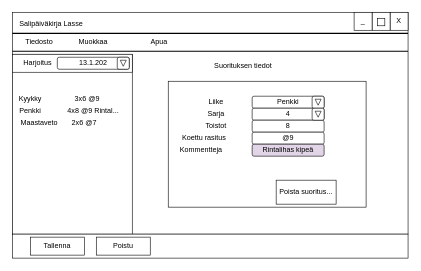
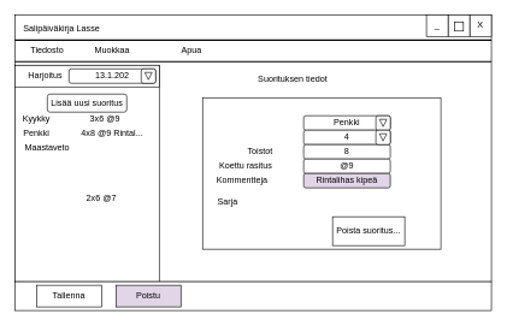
  <mxCell id="0" />
  <mxCell id="1" parent="0" />
  <mxCell id="2" value="" style="rounded=0;whiteSpace=wrap;html=1;" parent="1" vertex="1"><mxGeometry x="20" y="20" width="660" height="370" as="geometry" /></mxCell>
  <mxCell id="3" value="" style="line;strokeWidth=2;html=1;" parent="1" vertex="1"><mxGeometry x="20" y="50" width="660" height="10" as="geometry" /></mxCell>
  <mxCell id="4" value="X" style="rounded=0;whiteSpace=wrap;html=1;" parent="1" vertex="1"><mxGeometry x="650" y="20" width="30" height="30" as="geometry" /></mxCell>
  <mxCell id="5" value="Salipäiväkirja Lasse" style="text;html=1;strokeColor=none;fillColor=none;align=center;verticalAlign=middle;whiteSpace=wrap;rounded=0;" parent="1" vertex="1"><mxGeometry x="30" y="30" width="110" height="20" as="geometry" /></mxCell>
  <mxCell id="6" value="" style="line;strokeWidth=2;html=1;" parent="1" vertex="1"><mxGeometry x="20" y="80" width="660" height="10" as="geometry" /></mxCell>
  <mxCell id="7" value="Apua" style="text;html=1;strokeColor=none;fillColor=none;align=center;verticalAlign=middle;whiteSpace=wrap;rounded=0;" parent="1" vertex="1"><mxGeometry x="220" y="60" width="90" height="20" as="geometry" /></mxCell>
  <mxCell id="8" value="Muokkaa" style="text;html=1;strokeColor=none;fillColor=none;align=center;verticalAlign=middle;whiteSpace=wrap;rounded=0;" parent="1" vertex="1"><mxGeometry x="110" y="60" width="90" height="20" as="geometry" /></mxCell>
  <mxCell id="9" value="Tiedosto" style="text;html=1;strokeColor=none;fillColor=none;align=center;verticalAlign=middle;whiteSpace=wrap;rounded=0;" parent="1" vertex="1"><mxGeometry x="20" y="60" width="90" height="20" as="geometry" /></mxCell>
  <mxCell id="10" value="" style="rounded=0;whiteSpace=wrap;html=1;" parent="1" vertex="1"><mxGeometry x="20" y="90" width="200" height="300" as="geometry" /></mxCell>
  <mxCell id="11" value="" style="rounded=0;whiteSpace=wrap;html=1;" parent="1" vertex="1"><mxGeometry x="20" y="90" width="200" height="30" as="geometry" /></mxCell>
  <mxCell id="12" value="Kyykky" style="text;html=1;strokeColor=none;fillColor=none;align=center;verticalAlign=middle;whiteSpace=wrap;rounded=0;" parent="1" vertex="1"><mxGeometry x="30" y="155" width="40" height="20" as="geometry" /></mxCell>
  <mxCell id="13" value="Penkki" style="text;html=1;strokeColor=none;fillColor=none;align=center;verticalAlign=middle;whiteSpace=wrap;rounded=0;" parent="1" vertex="1"><mxGeometry x="30" y="175" width="40" height="20" as="geometry" /></mxCell>
  <mxCell id="14" value="Maastaveto" style="text;html=1;strokeColor=none;fillColor=none;align=center;verticalAlign=middle;whiteSpace=wrap;rounded=0;" parent="1" vertex="1"><mxGeometry x="30" y="195" width="70" height="20" as="geometry" /></mxCell>
+ <mxCell id="15" value="Lisää uusi suoritus" style="rounded=1;whiteSpace=wrap;html=1;" parent="1" vertex="1"><mxGeometry x="65" y="130" width="110" height="25" as="geometry" /></mxCell>
  <mxCell id="16" value="" style="rounded=0;whiteSpace=wrap;html=1;" parent="1" vertex="1"><mxGeometry x="20" y="390" width="660" height="40" as="geometry" /></mxCell>
  <mxCell id="17" value="Tallenna" style="rounded=0;whiteSpace=wrap;html=1;" parent="1" vertex="1"><mxGeometry x="50" y="395" width="90" height="30" as="geometry" /></mxCell>
  <mxCell id="18" value="" style="rounded=0;whiteSpace=wrap;html=1;" parent="1" vertex="1"><mxGeometry x="280" y="135" width="330" height="210" as="geometry" /></mxCell>
  <mxCell id="19" value="Suorituksen tiedot" style="text;html=1;strokeColor=none;fillColor=none;align=center;verticalAlign=middle;whiteSpace=wrap;rounded=0;" parent="1" vertex="1"><mxGeometry x="350" y="100" width="110" height="20" as="geometry" /></mxCell>
- <mxCell id="20" value="Liike" style="text;html=1;strokeColor=none;fillColor=none;align=center;verticalAlign=middle;whiteSpace=wrap;rounded=0;" parent="1" vertex="1"><mxGeometry x="340" y="160" width="40" height="20" as="geometry" /></mxCell>
- <mxCell id="21" value="Sarja" style="text;html=1;strokeColor=none;fillColor=none;align=center;verticalAlign=middle;whiteSpace=wrap;rounded=0;" parent="1" vertex="1"><mxGeometry x="340" y="180" width="40" height="20" as="geometry" /></mxCell>
+ <mxCell id="21" value="Sarja" style="text;html=1;strokeColor=none;fillColor=none;align=center;verticalAlign=middle;whiteSpace=wrap;rounded=0;" parent="1" vertex="1"><mxGeometry x="295" y="270" width="40" height="20" as="geometry" /></mxCell>
  <mxCell id="22" value="Toistot" style="text;html=1;strokeColor=none;fillColor=none;align=center;verticalAlign=middle;whiteSpace=wrap;rounded=0;" parent="1" vertex="1"><mxGeometry x="340" y="200" width="40" height="20" as="geometry" /></mxCell>
  <mxCell id="23" value="Koettu rasitus" style="text;html=1;strokeColor=none;fillColor=none;align=center;verticalAlign=middle;whiteSpace=wrap;rounded=0;" parent="1" vertex="1"><mxGeometry x="300" y="220" width="80" height="20" as="geometry" /></mxCell>
  <mxCell id="24" value="Kommentteja" style="text;html=1;strokeColor=none;fillColor=none;align=center;verticalAlign=middle;whiteSpace=wrap;rounded=0;" parent="1" vertex="1"><mxGeometry x="290" y="240" width="90" height="20" as="geometry" /></mxCell>
  <mxCell id="25" value="Penkki" style="rounded=1;whiteSpace=wrap;html=1;" parent="1" vertex="1"><mxGeometry x="420" y="160" width="120" height="20" as="geometry" /></mxCell>
  <mxCell id="26" value="4" style="rounded=1;whiteSpace=wrap;html=1;" parent="1" vertex="1"><mxGeometry x="420" y="180" width="120" height="20" as="geometry" /></mxCell>
  <mxCell id="27" value="8" style="rounded=1;whiteSpace=wrap;html=1;" parent="1" vertex="1"><mxGeometry x="420" y="200" width="120" height="20" as="geometry" /></mxCell>
  <mxCell id="28" value="@9" style="rounded=1;whiteSpace=wrap;html=1;" parent="1" vertex="1"><mxGeometry x="420" y="220" width="120" height="20" as="geometry" /></mxCell>
  <mxCell id="29" value="Rintalihas kipeä" style="rounded=1;whiteSpace=wrap;html=1;fillColor=#e1d5e7;" parent="1" vertex="1"><mxGeometry x="420" y="240" width="120" height="20" as="geometry" /></mxCell>
  <mxCell id="30" value="3x6 @9" style="text;html=1;strokeColor=none;fillColor=none;align=center;verticalAlign=middle;whiteSpace=wrap;rounded=0;" parent="1" vertex="1"><mxGeometry x="115" y="155" width="60" height="20" as="geometry" /></mxCell>
  <mxCell id="31" value="4x8 @9 Rintal..." style="text;html=1;strokeColor=none;fillColor=none;align=center;verticalAlign=middle;whiteSpace=wrap;rounded=0;" parent="1" vertex="1"><mxGeometry x="110" y="175" width="90" height="20" as="geometry" /></mxCell>
- <mxCell id="32" value="2x6 @7" style="text;html=1;strokeColor=none;fillColor=none;align=center;verticalAlign=middle;whiteSpace=wrap;rounded=0;" parent="1" vertex="1"><mxGeometry x="110" y="195" width="60" height="20" as="geometry" /></mxCell>
+ <mxCell id="32" value="2x6 @7" style="text;html=1;strokeColor=none;fillColor=none;align=center;verticalAlign=middle;whiteSpace=wrap;rounded=0;" parent="1" vertex="1"><mxGeometry x="110" y="265" width="60" height="20" as="geometry" /></mxCell>
  <mxCell id="33" value="" style="rounded=1;whiteSpace=wrap;html=1;" parent="1" vertex="1"><mxGeometry x="520" y="160" width="20" height="20" as="geometry" /></mxCell>
  <mxCell id="34" value="" style="triangle;whiteSpace=wrap;html=1;rotation=90;" parent="1" vertex="1"><mxGeometry x="525" y="165" width="10" height="10" as="geometry" /></mxCell>
  <mxCell id="35" value="Harjoitus" style="text;html=1;strokeColor=none;fillColor=none;align=center;verticalAlign=middle;whiteSpace=wrap;rounded=0;" parent="1" vertex="1"><mxGeometry x="25" y="95" width="75" height="20" as="geometry" /></mxCell>
  <mxCell id="36" value="13.1.202" style="rounded=1;whiteSpace=wrap;html=1;" parent="1" vertex="1"><mxGeometry x="95" y="95" width="120" height="20" as="geometry" /></mxCell>
  <mxCell id="37" value="" style="rounded=1;whiteSpace=wrap;html=1;" parent="1" vertex="1"><mxGeometry x="195" y="95" width="20" height="20" as="geometry" /></mxCell>
  <mxCell id="38" value="" style="triangle;whiteSpace=wrap;html=1;rotation=90;" parent="1" vertex="1"><mxGeometry x="200" y="100" width="10" height="10" as="geometry" /></mxCell>
- <mxCell id="39" value="Poistu" style="rounded=0;whiteSpace=wrap;html=1;" parent="1" vertex="1"><mxGeometry x="160" y="395" width="90" height="30" as="geometry" /></mxCell>
+ <mxCell id="39" value="Poistu" style="rounded=0;whiteSpace=wrap;html=1;fillColor=#e1d5e7;" parent="1" vertex="1"><mxGeometry x="160" y="395" width="90" height="30" as="geometry" /></mxCell>
  <mxCell id="40" value="" style="rounded=0;whiteSpace=wrap;html=1;" parent="1" vertex="1"><mxGeometry x="620" y="20" width="30" height="30" as="geometry" /></mxCell>
  <mxCell id="41" value="_" style="rounded=0;whiteSpace=wrap;html=1;" parent="1" vertex="1"><mxGeometry x="590" y="20" width="30" height="30" as="geometry" /></mxCell>
  <mxCell id="42" value="" style="whiteSpace=wrap;html=1;aspect=fixed;" parent="1" vertex="1"><mxGeometry x="628.75" y="30" width="12.5" height="12.5" as="geometry" /></mxCell>
  <mxCell id="43" value="" style="rounded=1;whiteSpace=wrap;html=1;" parent="1" vertex="1"><mxGeometry x="520" y="180" width="20" height="20" as="geometry" /></mxCell>
  <mxCell id="44" value="" style="triangle;whiteSpace=wrap;html=1;rotation=90;" parent="1" vertex="1"><mxGeometry x="525" y="185" width="10" height="10" as="geometry" /></mxCell>
  <mxCell id="45" value="Poista suoritus..." style="rounded=0;whiteSpace=wrap;html=1;" parent="1" vertex="1"><mxGeometry x="460" y="300" width="100" height="40" as="geometry" /></mxCell>
